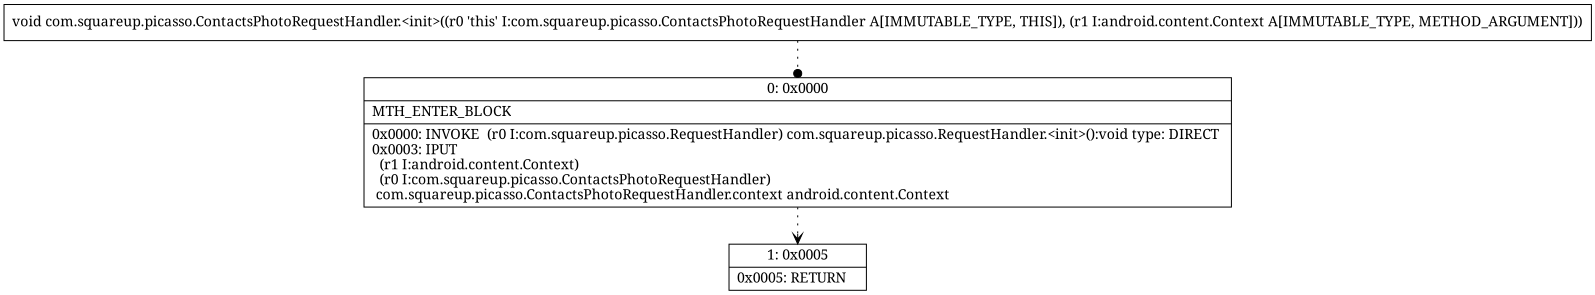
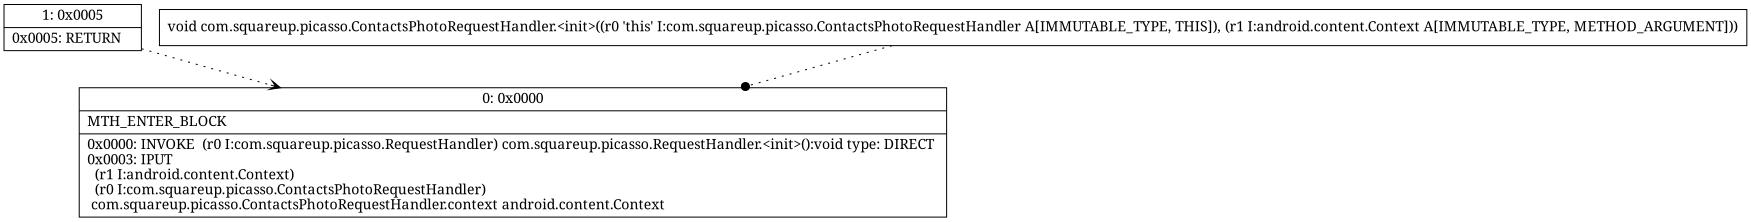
  digraph {
    fontname="Noto Serif"
    node [shape=record fontname="Noto Serif"]
    edge [style=dotted fontname="Noto Serif"]
    n1 [label="{0\:\ 0x0000|MTH_ENTER_BLOCK\l|0x0000: INVOKE  (r0 I:com.squareup.picasso.RequestHandler) com.squareup.picasso.RequestHandler.\<init\>():void type: DIRECT \l0x0003: IPUT  \l  (r1 I:android.content.Context)\l  (r0 I:com.squareup.picasso.ContactsPhotoRequestHandler)\l com.squareup.picasso.ContactsPhotoRequestHandler.context android.content.Context \l}"]
    n2 [label="{1\:\ 0x0005|0x0005: RETURN   \l}"]
    n3 [label="{void com.squareup.picasso.ContactsPhotoRequestHandler.\<init\>((r0 'this' I:com.squareup.picasso.ContactsPhotoRequestHandler A[IMMUTABLE_TYPE, THIS]), (r1 I:android.content.Context A[IMMUTABLE_TYPE, METHOD_ARGUMENT])) }"]
-   n1 -> n2 [arrowhead=vee]
+   n2 -> n1 [arrowhead=vee]
    n3 -> n1 [arrowhead=dot]
  }
